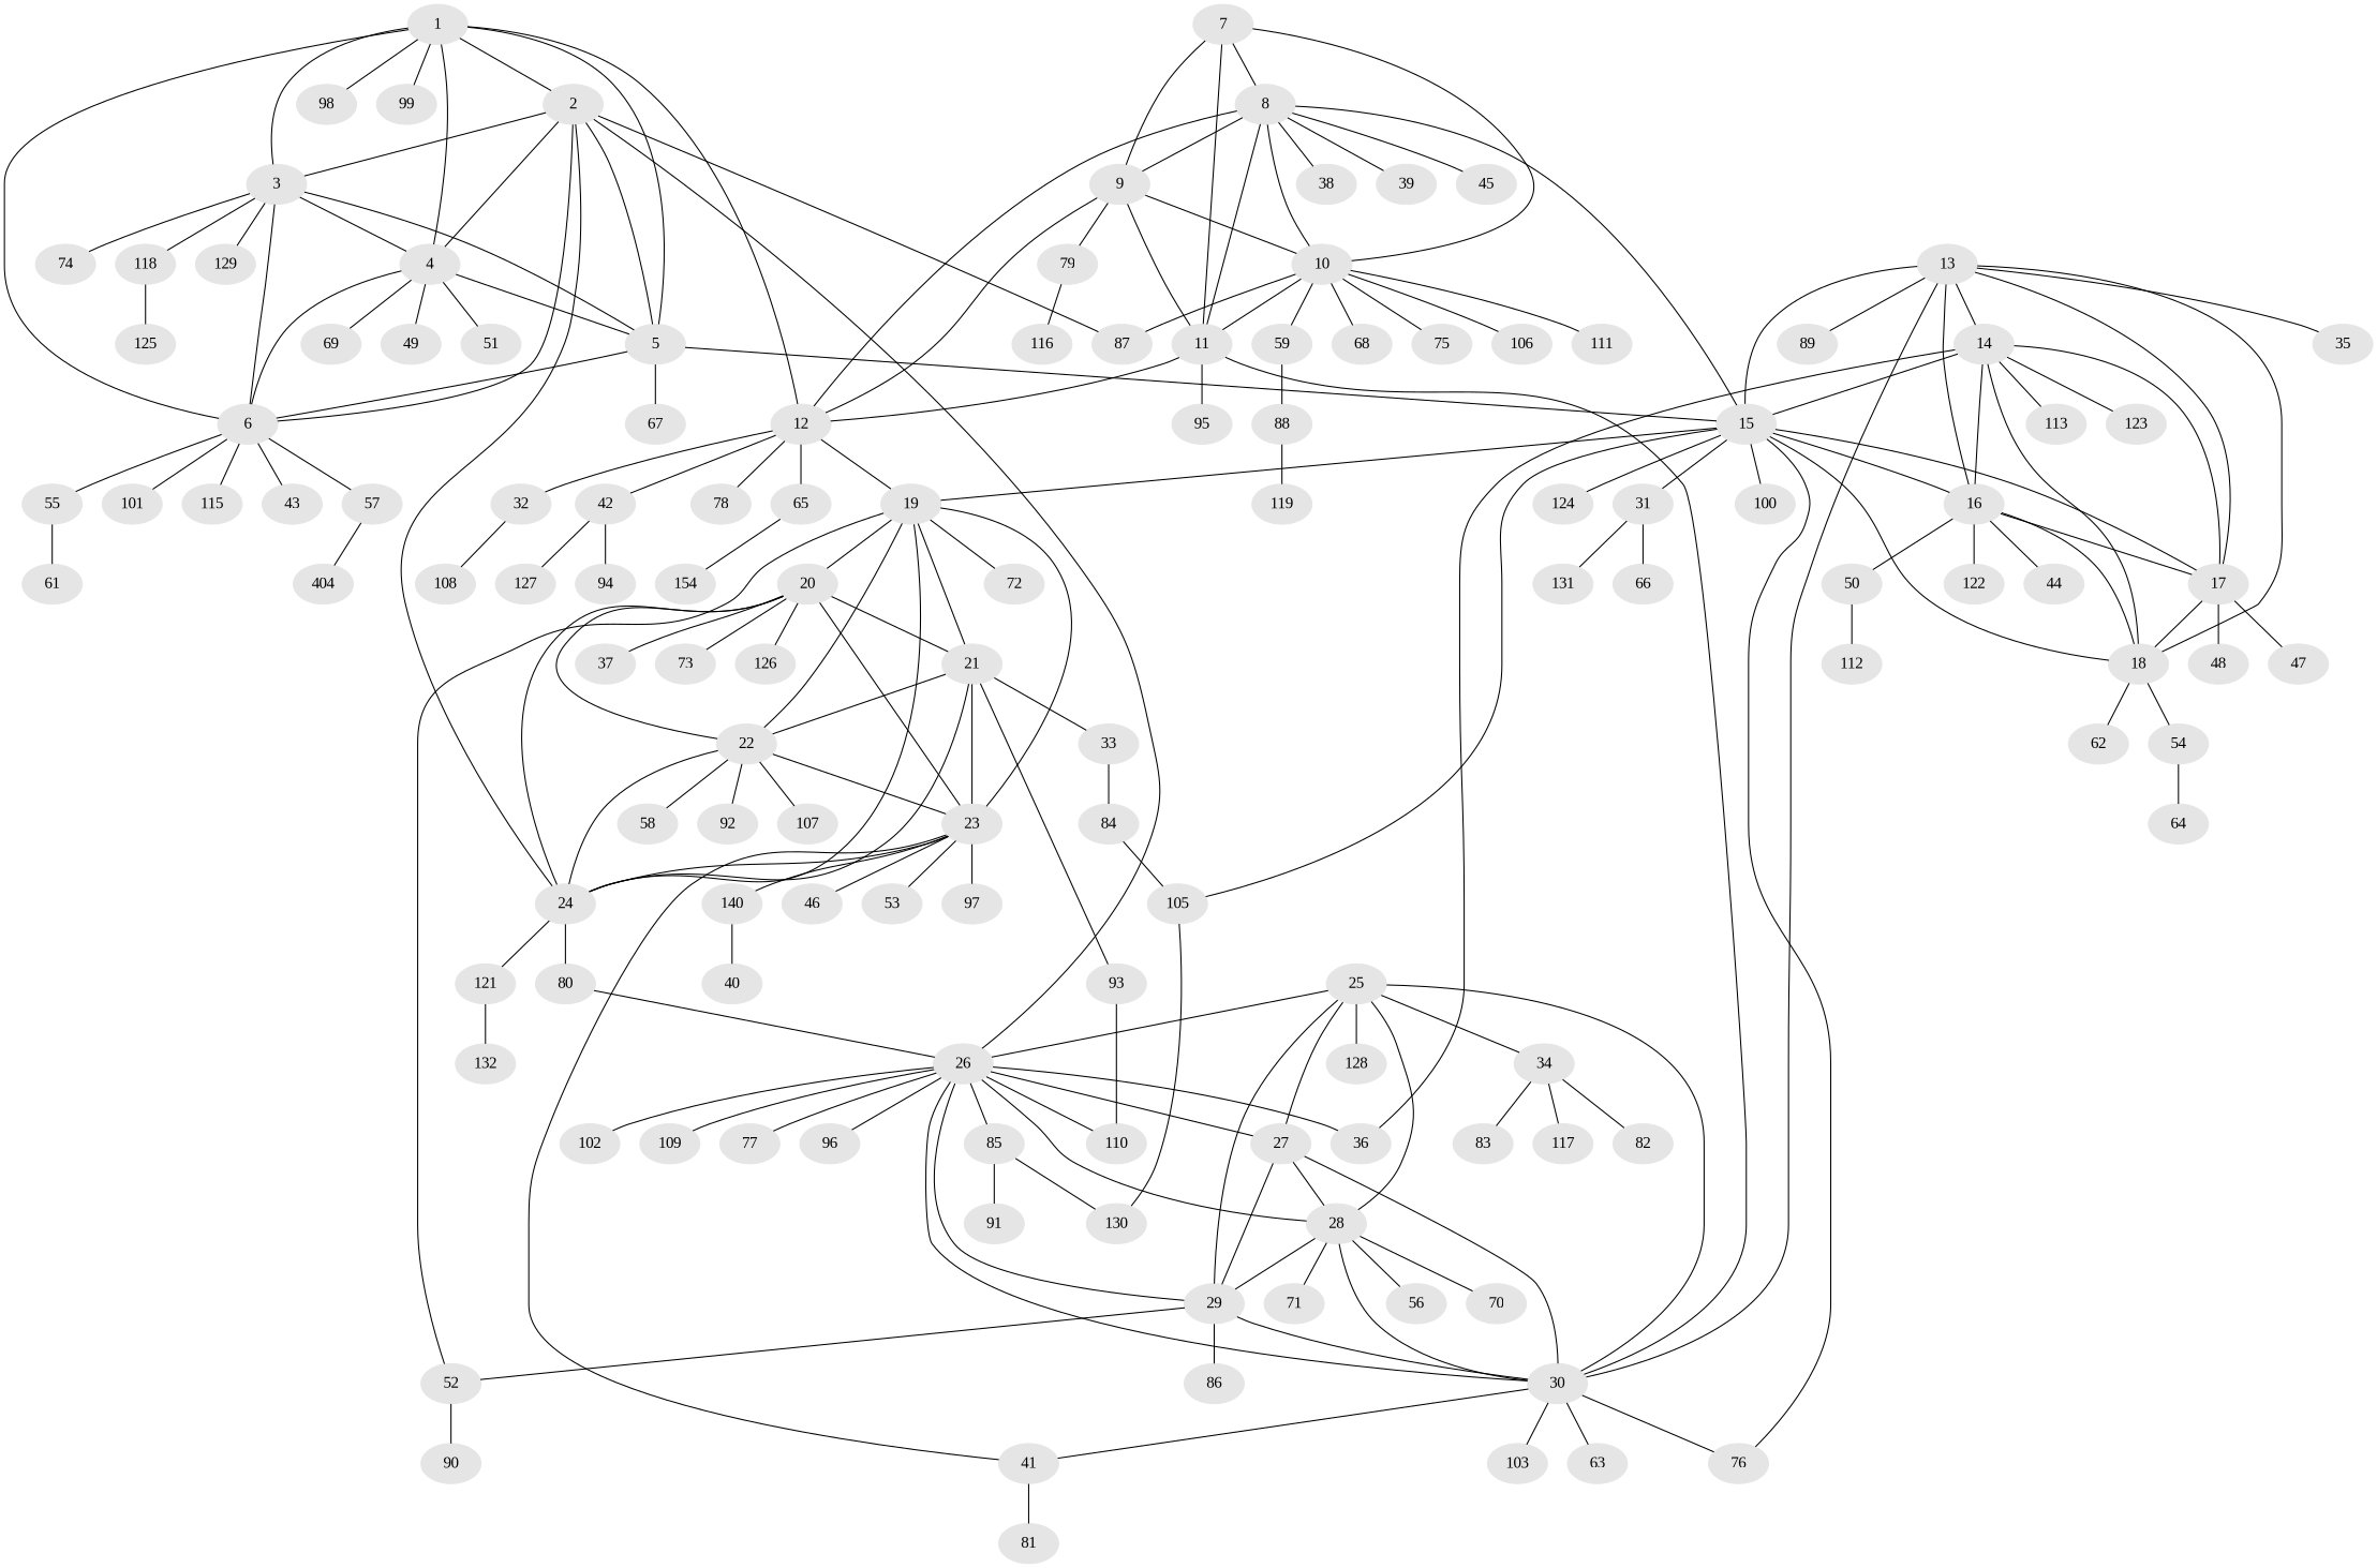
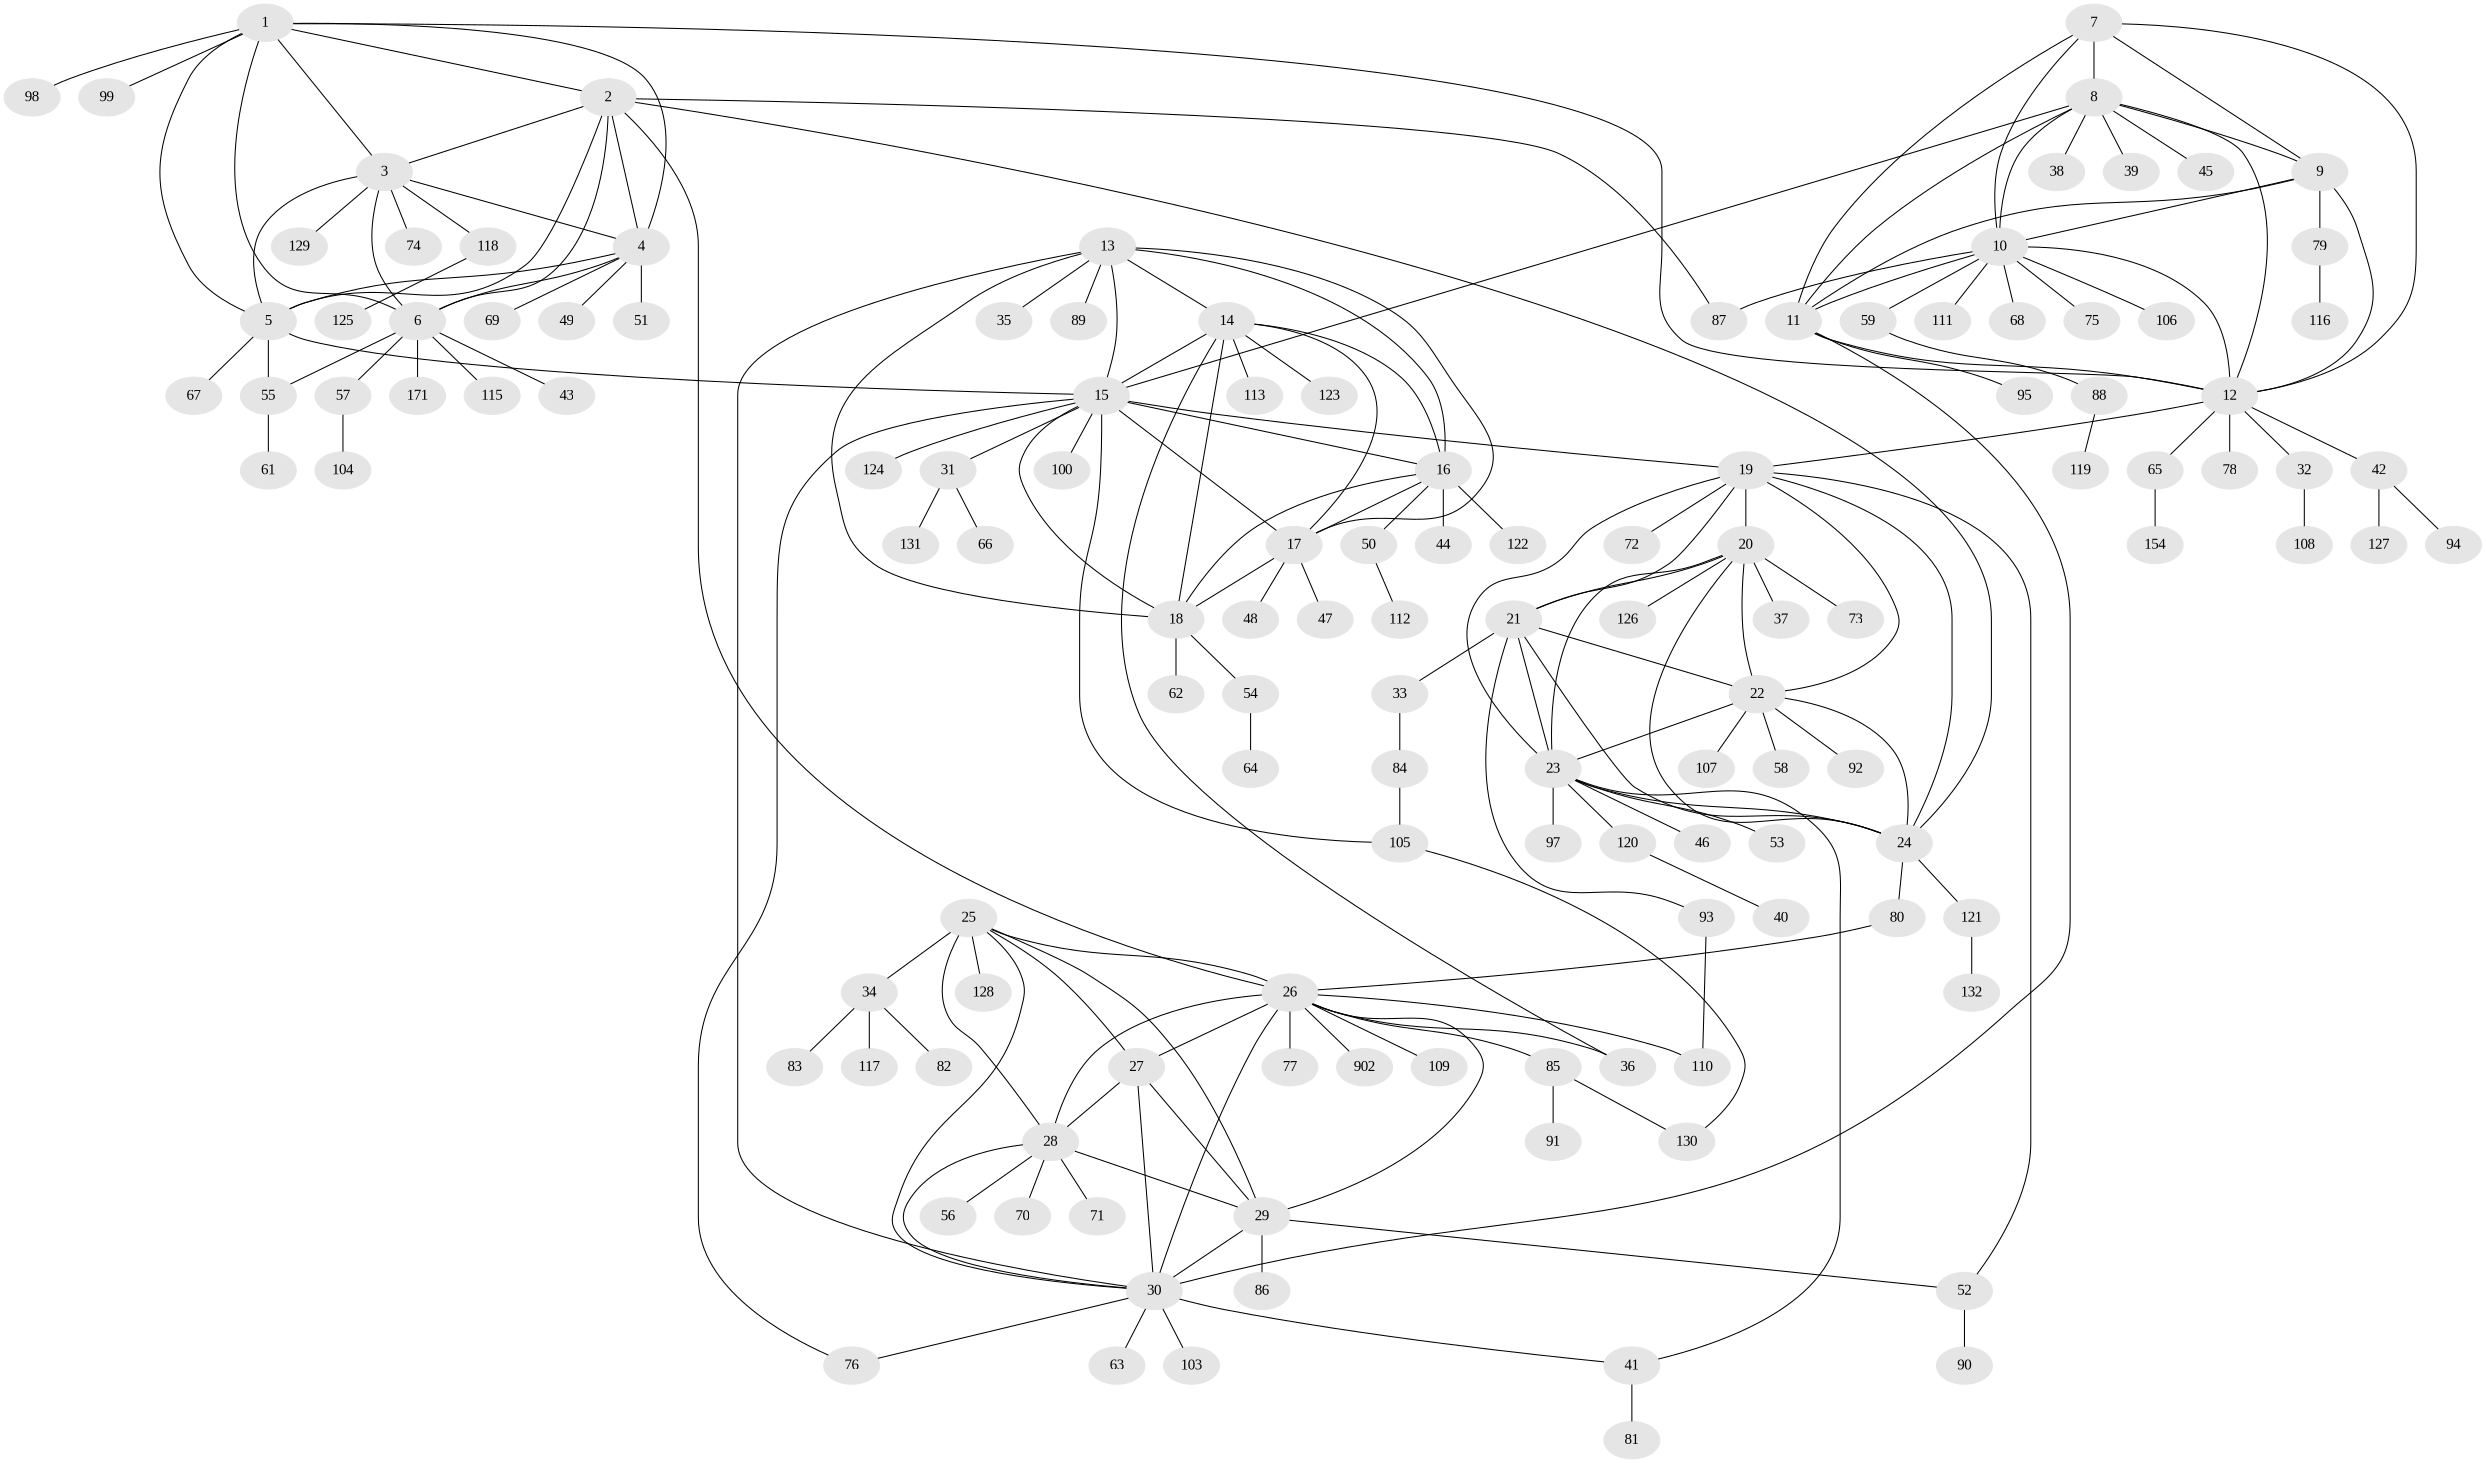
  graph {
    fontname="Liberation Serif"
    node [color=gray90 fontname="Liberation Serif" style=filled]
    edge [fontname="Liberation Serif"]
    1
    2
    3
    4
    5
    6
    12
    98
    99
    24
    26
    87
    74
    118
    129
    49
    51
    69
    15
    67
    43
    55
    57
-   101
+   101 [label=171]
    115
    19
    32
    42
    65
    78
    80
    121
    30
    36
    27
    28
    29
    77
    85
-   96
-   102
+   102 [label=902]
    109
    110
    125
    16
    17
    18
    31
    76
    100
    105
    124
    61
-   104 [label=404]
+   104
    7
    8
    9
    10
    11
    38
    39
    45
    79
    59
    68
    75
    106
    111
    95
    116
    88
    41
    63
    103
    20
    21
    22
    23
    52
    72
    108
    94
    127
    n84 [label=154]
    13
    14
    35
    89
    113
    123
    44
    50
    122
    47
    48
    54
    62
    66
    131
    130
    112
    64
    37
    73
    126
    33
    93
    58
    92
    107
    46
    53
    97
-   120 [label=140]
+   120
    90
    84
    81
    40
    132
    25
    34
    128
    56
    70
    71
    86
    82
    83
    117
    91
    119
    1 -- 2
    1 -- 3
    1 -- 4
    1 -- 5
    1 -- 6
    1 -- 12
    1 -- 98
    1 -- 99
    2 -- 3
    2 -- 4
    2 -- 5
    2 -- 6
    2 -- 24
    2 -- 26
    2 -- 87
    3 -- 4
    3 -- 5
    3 -- 6
    3 -- 74
    3 -- 118
    3 -- 129
    4 -- 5
    4 -- 6
    4 -- 49
    4 -- 51
    4 -- 69
-   5 -- 6
+   5 -- 55
    5 -- 15
    5 -- 67
    6 -- 43
    6 -- 55
    6 -- 57
    6 -- 101
    6 -- 115
    12 -- 19
    12 -- 32
    12 -- 42
    12 -- 65
    12 -- 78
    24 -- 80
    24 -- 121
    26 -- 30
    26 -- 36
    26 -- 27
    26 -- 28
    26 -- 29
    26 -- 77
    26 -- 85
-   26 -- 96
    26 -- 102
    26 -- 109
    26 -- 110
    118 -- 125
    15 -- 19
    15 -- 16
    15 -- 17
    15 -- 18
    15 -- 31
    15 -- 76
    15 -- 100
    15 -- 105
    15 -- 124
    55 -- 61
    57 -- 104
    19 -- 24
    19 -- 20
    19 -- 21
    19 -- 22
    19 -- 23
    19 -- 52
    19 -- 72
    32 -- 108
    42 -- 94
    42 -- 127
    65 -- n84
    80 -- 26
    121 -- 132
    30 -- 76
    30 -- 41
    30 -- 63
    30 -- 103
    27 -- 30
    27 -- 28
    27 -- 29
    28 -- 30
    28 -- 29
    28 -- 56
    28 -- 70
    28 -- 71
    29 -- 30
    29 -- 52
    29 -- 86
    85 -- 130
    85 -- 91
    16 -- 17
    16 -- 18
    16 -- 44
    16 -- 50
    16 -- 122
    17 -- 18
    17 -- 47
    17 -- 48
    18 -- 54
    18 -- 62
    31 -- 66
    31 -- 131
    105 -- 130
+   7 -- 12
    7 -- 8
    7 -- 9
    7 -- 10
    7 -- 11
    8 -- 12
    8 -- 15
    8 -- 9
    8 -- 10
    8 -- 11
    8 -- 38
    8 -- 39
    8 -- 45
    9 -- 12
    9 -- 10
    9 -- 11
    9 -- 79
+   10 -- 12
    10 -- 87
    10 -- 11
    10 -- 59
    10 -- 68
    10 -- 75
    10 -- 106
    10 -- 111
    11 -- 12
    11 -- 30
    11 -- 95
    79 -- 116
    59 -- 88
    88 -- 119
    41 -- 81
    20 -- 24
    20 -- 21
    20 -- 22
    20 -- 23
    20 -- 37
    20 -- 73
    20 -- 126
    21 -- 24
    21 -- 22
    21 -- 23
    21 -- 33
    21 -- 93
    22 -- 24
    22 -- 23
    22 -- 58
    22 -- 92
    22 -- 107
    23 -- 24
    23 -- 41
    23 -- 46
    23 -- 53
    23 -- 97
    23 -- 120
    52 -- 90
    13 -- 15
    13 -- 30
    13 -- 16
    13 -- 17
    13 -- 18
    13 -- 14
    13 -- 35
    13 -- 89
    14 -- 15
    14 -- 36
    14 -- 16
    14 -- 17
    14 -- 18
    14 -- 113
    14 -- 123
    50 -- 112
    54 -- 64
    33 -- 84
    93 -- 110
    120 -- 40
    84 -- 105
    25 -- 26
    25 -- 30
    25 -- 27
    25 -- 28
    25 -- 29
    25 -- 34
    25 -- 128
    34 -- 82
    34 -- 83
    34 -- 117
  }
